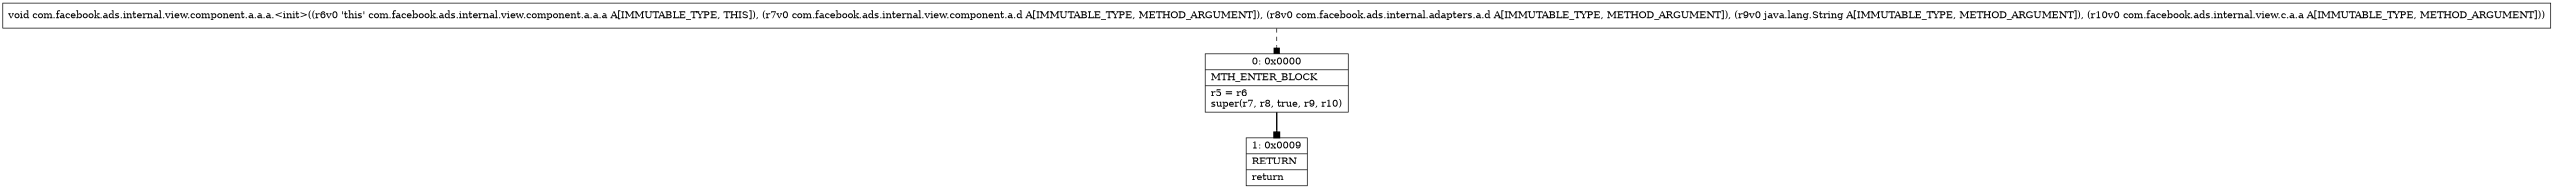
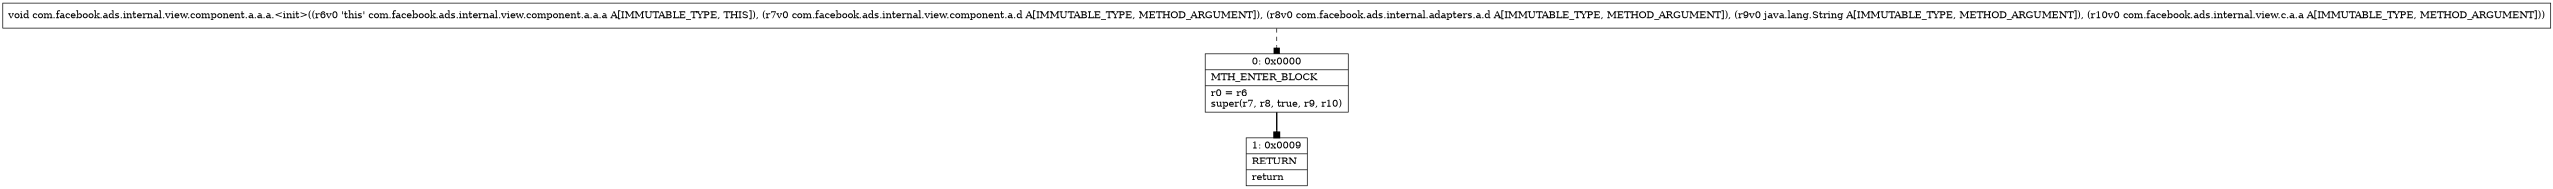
  digraph {
    node [shape=record]
    edge [arrowhead=box]
-   n1 [label="{0\:\ 0x0000|MTH_ENTER_BLOCK\l|r5 = r6\lsuper(r7, r8, true, r9, r10)\l}"]
+   n1 [label="{0\:\ 0x0000|MTH_ENTER_BLOCK\l|r0 = r6\lsuper(r7, r8, true, r9, r10)\l}"]
    n2 [label="{1\:\ 0x0009|RETURN\l|return\l}"]
    n3 [label="{void com.facebook.ads.internal.view.component.a.a.a.\<init\>((r6v0 'this' com.facebook.ads.internal.view.component.a.a.a A[IMMUTABLE_TYPE, THIS]), (r7v0 com.facebook.ads.internal.view.component.a.d A[IMMUTABLE_TYPE, METHOD_ARGUMENT]), (r8v0 com.facebook.ads.internal.adapters.a.d A[IMMUTABLE_TYPE, METHOD_ARGUMENT]), (r9v0 java.lang.String A[IMMUTABLE_TYPE, METHOD_ARGUMENT]), (r10v0 com.facebook.ads.internal.view.c.a.a A[IMMUTABLE_TYPE, METHOD_ARGUMENT])) }"]
    n1 -> n2 [style=bold]
    n3 -> n1 [style=dashed]
  }
